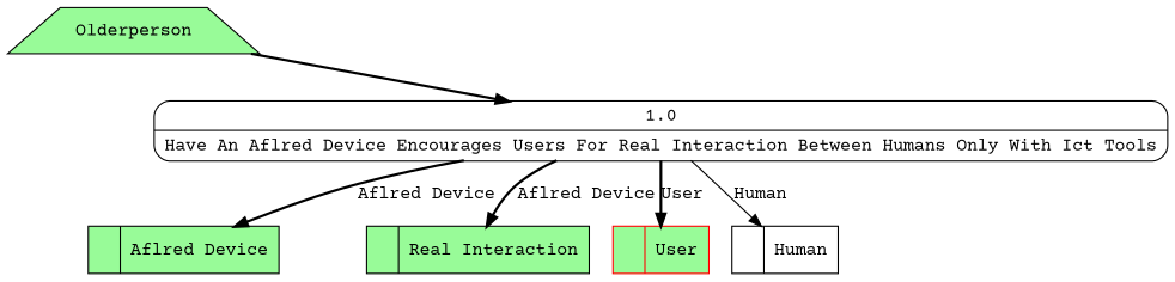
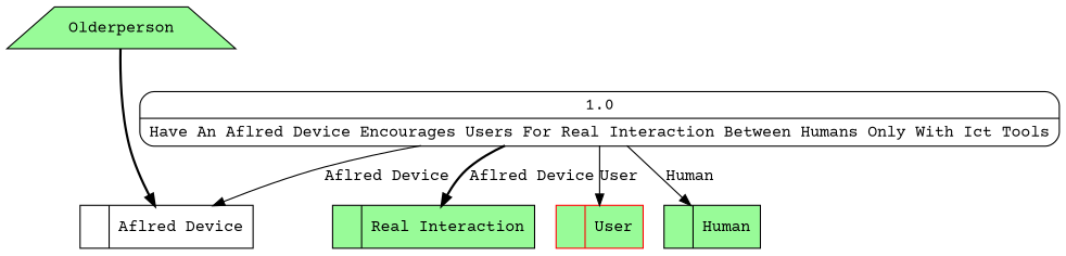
  digraph {
    fontname="Courier Prime"
    node [fillcolor=palegreen fontname="Courier Prime" shape=record style=filled]
    edge [fontname="Courier Prime" style=solid]
    n1 [label="<f0>  |<f1> Real Interaction "]
    n2 [color=red label="<f0>  |<f1> User "]
-   n3 [fillcolor=white label="<f0>  |<f1> Human "]
-   n4 [label="<f0>  |<f1> Aflred Device "]
+   n3 [label="<f0>  |<f1> Human "]
+   n4 [fillcolor=white label="<f0>  |<f1> Aflred Device "]
    n5 [label=Olderperson shape=trapezium]
    n6 [fillcolor=white label="{<f0> 1.0|<f1> Have An Aflred Device Encourages Users For Real Interaction Between Humans Only With Ict Tools }" shape=Mrecord]
-   n5 -> n6 [style=bold]
+   n5 -> n4 [style=bold]
    n6 -> n1 [label="Aflred Device" style=bold]
-   n6 -> n2 [label=User style=bold]
+   n6 -> n2 [label=User]
    n6 -> n3 [label=Human]
-   n6 -> n4 [label="Aflred Device" style=bold]
+   n6 -> n4 [label="Aflred Device"]
  }
